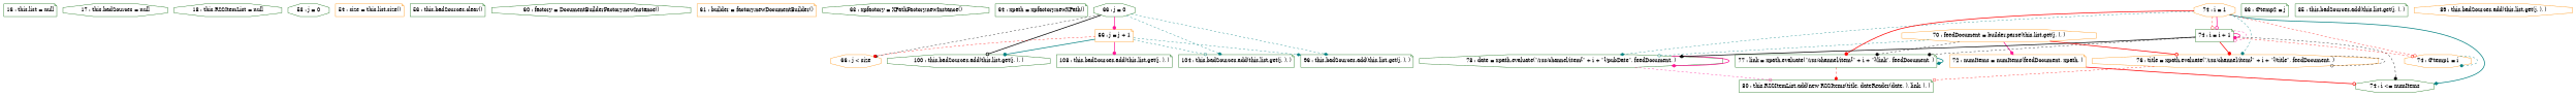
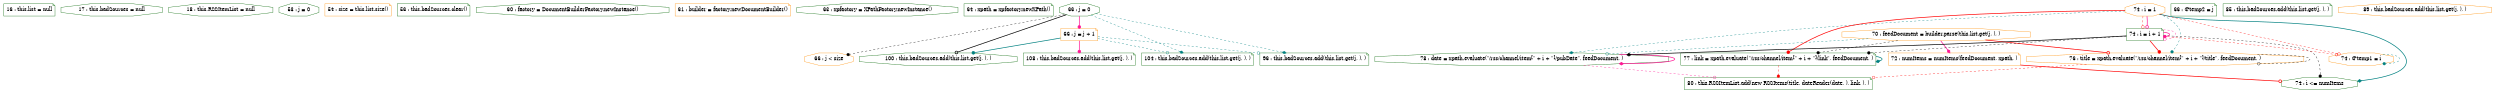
  digraph {
    node [color=darkgreen shape=note]
    edge [arrowhead=dot color=teal style=dashed]
    "16 : this.list = null"
    "17 : this.badSources = null" [shape=octagon]
    "18 : this.RSSItemList = null" [shape=octagon]
    "53 : j = 0" [shape=octagon]
    "54 : size = this.list.size()" [color=darkorange]
    "56 : this.badSources.clear()"
    "60 : factory = DocumentBuilderFactory.newInstance()" [shape=octagon]
    "61 : builder = factory.newDocumentBuilder()" [color=darkorange]
    "63 : xpfactory = XPathFactory.newInstance()" [shape=octagon]
    "64 : xpath = xpfactory.newXPath()"
    "66 : j = 0" [shape=octagon]
    "66 : j < size" [color=darkorange shape=octagon]
    "100 : this.badSources.add(this.list.get(j, ), )" [shape=octagon]
    "104 : this.badSources.add(this.list.get(j, ), )"
    "96 : this.badSources.add(this.list.get(j, ), )"
    "66 : j = j + 1" [color=darkorange]
    "70 : feedDocument = builder.parse(this.list.get(j, ), )" [color=darkorange shape=octagon]
    "78 : date = xpath.evaluate(\"/rss/channel/item[\" + i + \"]/pubDate\", feedDocument, )" [shape=octagon]
    "72 : numItems = numItems(feedDocument, xpath, )" [color=darkorange]
    "77 : link = xpath.evaluate(\"/rss/channel/item[\" + i + \"]/link\", feedDocument, )"
    "76 : title = xpath.evaluate(\"/rss/channel/item[\" + i + \"]/title\", feedDocument, )" [color=darkorange shape=octagon]
    "80 : this.RSSItemList.add(new RSSItems(title, dateReader(date, ), link, ), )"
    "74 : i <= numItems" [shape=octagon]
    "66 : @temp2 = j"
    "108 : this.badSources.add(this.list.get(j, ), )"
    "74 : i = 1" [color=darkorange shape=octagon]
    "74 : @temp1 = i" [color=darkorange shape=octagon]
    "74 : i = i + 1"
    "85 : this.badSources.add(this.list.get(j, ), )"
    "89 : this.badSources.add(this.list.get(j, ), )" [color=darkorange shape=octagon]
    "66 : j = 0" -> "66 : j < size" [color=black]
    "66 : j = 0" -> "100 : this.badSources.add(this.list.get(j, ), )" [arrowhead=odot color=black style=bold]
    "66 : j = 0" -> "104 : this.badSources.add(this.list.get(j, ), )" [arrowhead=diamond]
    "66 : j = 0" -> "96 : this.badSources.add(this.list.get(j, ), )" [arrowhead=diamond]
    "66 : j = 0" -> "66 : j = j + 1" [color=deeppink style=bold]
-   "66 : j = j + 1" -> "66 : j < size" [color=red]
    "66 : j = j + 1" -> "100 : this.badSources.add(this.list.get(j, ), )" [style=bold]
    "66 : j = j + 1" -> "104 : this.badSources.add(this.list.get(j, ), )" [arrowhead=odot]
-   "66 : j = j + 1" -> "96 : this.badSources.add(this.list.get(j, ), )" [arrowhead=diamond]
+   "66 : j = j + 1" -> "96 : this.badSources.add(this.list.get(j, ), )" [arrowhead=odot]
    "66 : j = j + 1" -> "108 : this.badSources.add(this.list.get(j, ), )" [color=deeppink style=bold]
    "70 : feedDocument = builder.parse(this.list.get(j, ), )" -> "78 : date = xpath.evaluate(\"/rss/channel/item[\" + i + \"]/pubDate\", feedDocument, )" [arrowhead=odot]
    "70 : feedDocument = builder.parse(this.list.get(j, ), )" -> "72 : numItems = numItems(feedDocument, xpath, )" [arrowhead=diamond color=deeppink style=bold]
    "70 : feedDocument = builder.parse(this.list.get(j, ), )" -> "77 : link = xpath.evaluate(\"/rss/channel/item[\" + i + \"]/link\", feedDocument, )" [color=black]
    "70 : feedDocument = builder.parse(this.list.get(j, ), )" -> "76 : title = xpath.evaluate(\"/rss/channel/item[\" + i + \"]/title\", feedDocument, )" [arrowhead=odot color=red style=bold]
    "78 : date = xpath.evaluate(\"/rss/channel/item[\" + i + \"]/pubDate\", feedDocument, )" -> "78 : date = xpath.evaluate(\"/rss/channel/item[\" + i + \"]/pubDate\", feedDocument, )" [arrowhead=diamond color=deeppink style=bold]
    "78 : date = xpath.evaluate(\"/rss/channel/item[\" + i + \"]/pubDate\", feedDocument, )" -> "80 : this.RSSItemList.add(new RSSItems(title, dateReader(date, ), link, ), )" [arrowhead=odot color=deeppink]
    "72 : numItems = numItems(feedDocument, xpath, )" -> "74 : i <= numItems" [arrowhead=odot color=red style=bold]
    "77 : link = xpath.evaluate(\"/rss/channel/item[\" + i + \"]/link\", feedDocument, )" -> "77 : link = xpath.evaluate(\"/rss/channel/item[\" + i + \"]/link\", feedDocument, )" [arrowhead=diamond style=bold]
    "77 : link = xpath.evaluate(\"/rss/channel/item[\" + i + \"]/link\", feedDocument, )" -> "80 : this.RSSItemList.add(new RSSItems(title, dateReader(date, ), link, ), )" [color=red]
    "76 : title = xpath.evaluate(\"/rss/channel/item[\" + i + \"]/title\", feedDocument, )" -> "76 : title = xpath.evaluate(\"/rss/channel/item[\" + i + \"]/title\", feedDocument, )" [arrowhead=odot color=black]
    "76 : title = xpath.evaluate(\"/rss/channel/item[\" + i + \"]/title\", feedDocument, )" -> "80 : this.RSSItemList.add(new RSSItems(title, dateReader(date, ), link, ), )" [arrowhead=odot color=red]
    "74 : i = 1" -> "78 : date = xpath.evaluate(\"/rss/channel/item[\" + i + \"]/pubDate\", feedDocument, )" [arrowhead=diamond]
    "74 : i = 1" -> "77 : link = xpath.evaluate(\"/rss/channel/item[\" + i + \"]/link\", feedDocument, )" [color=red style=bold]
    "74 : i = 1" -> "76 : title = xpath.evaluate(\"/rss/channel/item[\" + i + \"]/title\", feedDocument, )"
    "74 : i = 1" -> "74 : i <= numItems" [arrowhead=diamond style=bold]
    "74 : i = 1" -> "74 : @temp1 = i" [arrowhead=odot color=red]
    "74 : i = 1" -> "74 : i = i + 1" [arrowhead=odot color=red]
    "74 : i = 1" -> "74 : i = i + 1" [arrowhead=odot color=deeppink style=bold]
    "74 : @temp1 = i" -> "74 : @temp1 = i"
    "74 : i = i + 1" -> "78 : date = xpath.evaluate(\"/rss/channel/item[\" + i + \"]/pubDate\", feedDocument, )" [arrowhead=diamond color=black style=bold]
    "74 : i = i + 1" -> "77 : link = xpath.evaluate(\"/rss/channel/item[\" + i + \"]/link\", feedDocument, )" [color=black]
    "74 : i = i + 1" -> "76 : title = xpath.evaluate(\"/rss/channel/item[\" + i + \"]/title\", feedDocument, )" [color=red style=bold]
    "74 : i = i + 1" -> "74 : i <= numItems" [color=black]
    "74 : i = i + 1" -> "74 : @temp1 = i" [arrowhead=odot color=red]
    "74 : i = i + 1" -> "74 : i = i + 1" [color=deeppink style=bold]
    "74 : i = i + 1" -> "74 : i = i + 1" [arrowhead=odot color=deeppink]
  }
